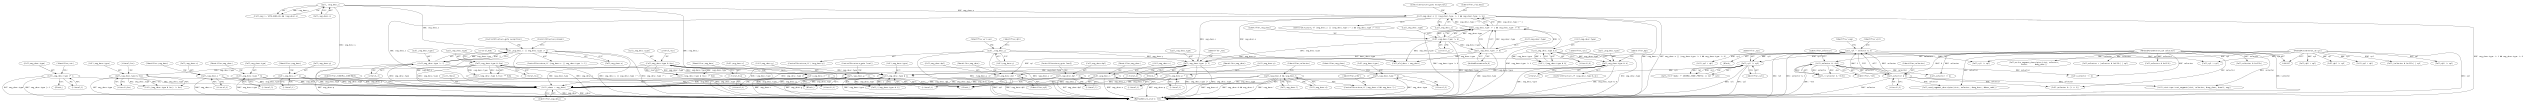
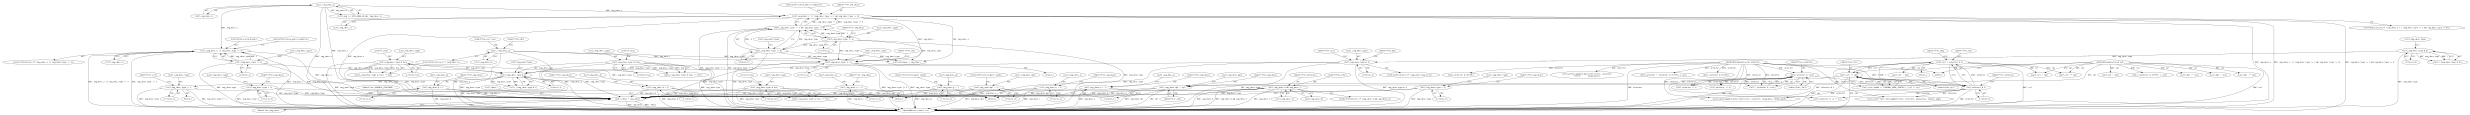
  digraph {
    fontname="Source Code Pro"
    node [fontname="Source Code Pro"]
    edge [fontname="Source Code Pro"]
    n1 [label="(Call,*desc = seg_desc)"]
    n2 [label="(MethodReturn,static int)"]
    n3 [label="(Identifier,seg_desc)"]
    n4 [label="(Call,!seg_desc.s)"]
    n5 [label="(Call,seg_desc.s || (seg_desc.type != 1 && seg_desc.type != 9))"]
    n6 [label="(Call,seg_desc.s || seg_desc.type != 2)"]
    n7 [label="(Call,seg <= VCPU_SREG_GS && !seg_desc.s)"]
    n8 [label="(Call,seg_desc.s)"]
    n9 [label="(Call,seg_desc.type |= 2)"]
    n10 [label="(Call,old_desc = seg_desc)"]
    n11 [label="(Call,seg_desc.type != 1 && seg_desc.type != 9)"]
    n12 [label="(ControlStructure,if (seg_desc.s || (seg_desc.type != 1 && seg_desc.type != 9)))"]
    n13 [label="(Call,seg_desc.s)"]
    n14 [label="(Call,seg_desc.type != 2)"]
    n15 [label="(ControlStructure,if (seg_desc.s || seg_desc.type != 2))"]
    n16 [label="(Call,seg_desc.s)"]
    n17 [label="(Call,!seg_desc.p)"]
    n18 [label="(ControlStructure,if (!seg_desc.p))"]
    n19 [label="(Call,seg_desc.p)"]
    n20 [label="(Call,seg_desc.type & 1)"]
    n21 [label="(Literal,2)"]
    n22 [label="(Block,)"]
    n23 [label="(Call,seg_desc.d = 1)"]
    n24 [label="(Block,)"]
    n25 [label="(Literal,1)"]
    n26 [label="(Call,seg_desc.type = 3)"]
    n27 [label="(Literal,3)"]
    n28 [label="(Call,seg_desc.type != 4)"]
    n29 [label="(Call,seg_desc.type != 9)"]
    n30 [label="(Literal,1)"]
-   n31 [label="(MethodParameterIn,9)"]
+   n31 [label="(Literal,9)"]
    n32 [label="(Call,seg_desc.p = 1)"]
    n33 [label="(Literal,1)"]
    n34 [label="(Block,)"]
    n35 [label="(Call,seg_desc.type |= 1)"]
    n36 [label="(Call,!(seg_desc.type & 1))"]
    n37 [label="(Literal,1)"]
    n38 [label="(Literal,1)"]
    n39 [label="(Block,)"]
    n40 [label="(Call,seg_desc.type & 0xa)"]
    n41 [label="(Call,seg_desc.type & 0xc)"]
    n42 [label="(Literal,0xa)"]
    n43 [label="(Call,(seg_desc.type & 0xa) == 0x8)"]
    n44 [label="(Literal,0xc)"]
    n45 [label="(Call,(seg_desc.type & 0xc) != 0xc)"]
    n46 [label="(Call,seg_desc.type & 0xa)"]
    n47 [label="(Literal,0xa)"]
    n48 [label="(Call,(seg_desc.type & 0xa) != 0x2)"]
    n49 [label="(Call,seg_desc.type & 4)"]
    n50 [label="(Literal,4)"]
    n51 [label="(ControlStructure,if (seg_desc.type & 4))"]
    n52 [label="(Call,seg_desc.type & 8)"]
    n53 [label="(Call,!(seg_desc.type & 8))"]
    n54 [label="(Literal,8)"]
    n55 [label="(Literal,2)"]
    n56 [label="(Call,seg_desc.s = 1)"]
    n57 [label="(Literal,1)"]
    n58 [label="(Call,seg_desc.g = 1)"]
    n59 [label="(Literal,1)"]
    n60 [label="(Call,seg_desc.dpl = cpl)"]
    n61 [label="(Identifier,cpl)"]
    n62 [label="(Call,rpl != cpl)"]
    n63 [label="(Call,ctxt->mode != X86EMUL_MODE_PROT64 || rpl != cpl)"]
    n64 [label="(Identifier,cpl)"]
    n65 [label="(Call,rpl = selector & 3)"]
    n66 [label="(Call,selector & 3)"]
    n67 [label="(Call,rpl > dpl)"]
    n68 [label="(Call,rpl > cpl)"]
    n69 [label="(Block,)"]
    n70 [label="(Call,rpl != cpl)"]
    n71 [label="(Call,ctxt->ops->set_segment(ctxt, selector, &seg_desc, base3, seg))"]
    n72 [label="(Call,read_segment_descriptor(ctxt, selector, &seg_desc, &desc_addr))"]
    n73 [label="(Literal,3)"]
    n74 [label="(Call,selector & (1 << 2))"]
    n75 [label="(Call,selector & ~0x3)"]
    n76 [label="(Call,selector << 4)"]
    n77 [label="(Call,!(selector & ~0x3))"]
    n78 [label="(Call,selector << 4)"]
    n79 [label="(Identifier,~0x3)"]
    n80 [label="(MethodParameterIn,u16 selector)"]
    n81 [label="(Call,selector & 0xfffc)"]
    n82 [label="(Call,write_segment_descriptor(ctxt, selector,\n\t\t\t\t\t\t       &seg_desc))"]
    n83 [label="(Call,selector = (selector & 0xfffc) | cpl)"]
    n84 [label="(Call,selector & 0xfffc)"]
    1000117
    n86 [label="(MethodParameterIn,u8 cpl)"]
    n87 [label="(Call,dpl > cpl)"]
    n88 [label="(Call,dpl != cpl)"]
    n89 [label="(Call,cpl > dpl)"]
    n90 [label="(Call,(selector & 0xfffc) | cpl)"]
    n91 [label="(Call,dpl != cpl)"]
    n92 [label="(Call,seg_desc.dpl = 3)"]
    n93 [label="(Literal,3)"]
    n94 [label="(Call,seg_desc.d && seg_desc.l)"]
    n95 [label="(ControlStructure,if (seg_desc.d && seg_desc.l))"]
    n96 [label="(Call,seg_desc.l)"]
    n97 [label="(Call,seg_desc.d)"]
    n98 [label="(Call,seg_desc.s = 1)"]
    n99 [label="(Literal,1)"]
    n100 [label="(Call,seg_desc.p = 1)"]
    n101 [label="(Literal,1)"]
    n102 [label="(Call,seg_desc.type = 3)"]
    n103 [label="(Literal,3)"]
    n104 [label="(Call,seg_desc.type)"]
    n105 [label="(Call,*desc)"]
    n106 [label="(Call,seg_desc.d)"]
    n107 [label="(Call,seg_desc.s)"]
    n108 [label="(Identifier,selector)"]
    n109 [label="(Call,seg_desc.s)"]
    n110 [label="(Identifier,seg_desc)"]
    n111 [label="(ControlStructure,goto load;)"]
    n112 [label="(Identifier,rpl)"]
    n113 [label="(Call,seg_desc.p)"]
    n114 [label="(ControlStructure,break;)"]
    n115 [label="(Identifier,seg_desc)"]
    n116 [label="(ControlStructure,goto load;)"]
    n117 [label="(Call,seg_desc.type)"]
    n118 [label="(Literal,0x8)"]
    n119 [label="(Identifier,selector)"]
    n120 [label="(Identifier,efer)"]
    n121 [label="(Call,seg_desc.dpl)"]
    n122 [label="(Identifier,seg_desc)"]
    n123 [label="(Identifier,seg_desc)"]
    n124 [label="(Identifier,seg_desc)"]
    n125 [label="(Identifier,err_vec)"]
    n126 [label="(Literal,0xc)"]
    n127 [label="(Identifier,ret)"]
    n128 [label="(Call,seg_desc.type)"]
    n129 [label="(Call,seg_desc.type)"]
    n130 [label="(Call,seg_desc.g)"]
    n131 [label="(Identifier,dpl)"]
    n132 [label="(ControlStructure,goto exception;)"]
    n133 [label="(Call,seg_desc.type)"]
    n134 [label="(Call,seg_desc.type)"]
    n135 [label="(Identifier,ret)"]
    n136 [label="(Identifier,seg_desc)"]
    n137 [label="(Call,seg_desc.type)"]
    n138 [label="(Identifier,old_desc)"]
    n139 [label="(Identifier,seg_desc)"]
    n140 [label="(Call,seg_desc.type)"]
    n141 [label="(Call,seg_desc.type)"]
    n142 [label="(Call,seg_desc.type)"]
    n143 [label="(Identifier,selector)"]
    n144 [label="(Call,seg_desc.p)"]
    n145 [label="(Identifier,seg_desc)"]
    n146 [label="(Call,seg_desc.type)"]
    n147 [label="(ControlStructure,goto exception;)"]
    n148 [label="(Call,seg_desc.dpl)"]
    n149 [label="(Identifier,rpl)"]
    n150 [label="(Call,seg_desc.type)"]
    n151 [label="(Identifier,dpl)"]
    n152 [label="(Call,seg_desc.type)"]
    n153 [label="(Identifier,seg_desc)"]
    n154 [label="(Literal,0x2)"]
    n155 [label="(Identifier,rpl)"]
    n156 [label="(Identifier,X86EMUL_CONTINUE)"]
    n157 [label="(Identifier,seg)"]
    n1 -> n2 [label="DDG: seg_desc"]
    n1 -> n2 [label="DDG: *desc"]
    n1 -> n3 [label="CFG: "]
    n3 -> n1 [label="AST: "]
    n4 -> n1 [label="DDG: seg_desc.s"]
    n4 -> n2 [label="DDG: seg_desc.s"]
    n4 -> n5 [label="DDG: seg_desc.s"]
    n4 -> n6 [label="DDG: seg_desc.s"]
    n4 -> n7 [label="AST: "]
    n4 -> n7 [label="DDG: seg_desc.s"]
    n4 -> n8 [label="CFG: "]
    n5 -> n1 [label="DDG: seg_desc.s"]
    n5 -> n2 [label="DDG: seg_desc.s"]
    n5 -> n2 [label="DDG: seg_desc.s || (seg_desc.type != 1 && seg_desc.type != 9)"]
    n5 -> n2 [label="DDG: seg_desc.type != 1 && seg_desc.type != 9"]
    n5 -> n9 [label="DDG: seg_desc.s"]
    n5 -> n10 [label="DDG: seg_desc.s"]
    n5 -> n11 [label="CFG: "]
    n5 -> n12 [label="AST: "]
    n5 -> n13 [label="CFG: "]
-   n6 -> n1 [label="DDG: seg_dpl.s"]
+   n6 -> n1 [label="DDG: seg_desc.s"]
    n6 -> n2 [label="DDG: seg_desc.s"]
    n6 -> n2 [label="DDG: seg_desc.s || seg_desc.type != 2"]
    n6 -> n2 [label="DDG: seg_desc.type != 2"]
    n6 -> n14 [label="CFG: "]
    n6 -> n15 [label="AST: "]
    n6 -> n16 [label="CFG: "]
    n7 -> n4 [label="CFG: "]
    n8 -> n4 [label="AST: "]
    n9 -> n1 [label="DDG: seg_desc.type"]
    n9 -> n2 [label="DDG: seg_desc.type |= 2"]
    n9 -> n2 [label="DDG: seg_desc.type"]
    n9 -> n20 [label="DDG: seg_desc.type"]
    n9 -> n21 [label="CFG: "]
    n9 -> n22 [label="AST: "]
    n11 -> n2 [label="DDG: seg_desc.type != 9"]
    n11 -> n2 [label="DDG: seg_desc.type != 1"]
    n11 -> n5 [label="AST: "]
    n11 -> n5 [label="DDG: seg_desc.type != 1"]
    n11 -> n5 [label="DDG: seg_desc.type != 9"]
    n11 -> n28 [label="CFG: "]
    n11 -> n29 [label="CFG: "]
    n13 -> n5 [label="AST: "]
    n14 -> n1 [label="DDG: seg_desc.type"]
    n14 -> n2 [label="DDG: seg_desc.type"]
    n14 -> n6 [label="AST: "]
    n14 -> n6 [label="DDG: seg_desc.type"]
    n14 -> n6 [label="DDG: 2"]
    n14 -> n20 [label="DDG: seg_desc.type"]
    n14 -> n55 [label="CFG: "]
    n16 -> n6 [label="AST: "]
    n17 -> n2 [label="DDG: seg_desc.p"]
    n17 -> n2 [label="DDG: !seg_desc.p"]
    n17 -> n9 [label="DDG: seg_desc.p"]
    n17 -> n10 [label="DDG: seg_desc.p"]
    n17 -> n18 [label="AST: "]
    n17 -> n19 [label="CFG: "]
    n19 -> n17 [label="AST: "]
    n20 -> n1 [label="DDG: seg_desc.type"]
    n20 -> n2 [label="DDG: seg_desc.type"]
+   n20 -> n35 [label="DDG: seg_desc.type"]
    n20 -> n36 [label="AST: "]
    n20 -> n36 [label="DDG: seg_desc.type"]
    n20 -> n36 [label="DDG: 1"]
    n20 -> n37 [label="CFG: "]
    n21 -> n9 [label="AST: "]
    n23 -> n1 [label="DDG: seg_desc.d"]
    n23 -> n2 [label="DDG: seg_desc.d"]
    n23 -> n24 [label="AST: "]
    n23 -> n25 [label="CFG: "]
    n25 -> n23 [label="AST: "]
    n26 -> n1 [label="DDG: seg_desc.type"]
    n26 -> n2 [label="DDG: seg_desc.type"]
    n26 -> n24 [label="AST: "]
    n26 -> n27 [label="CFG: "]
    n27 -> n26 [label="AST: "]
    n28 -> n2 [label="DDG: seg_desc.type"]
    n28 -> n9 [label="DDG: seg_desc.type"]
    n28 -> n10 [label="DDG: seg_desc.type"]
    n28 -> n11 [label="AST: "]
    n28 -> n11 [label="DDG: seg_desc.type"]
    n28 -> n11 [label="DDG: 1"]
    n28 -> n29 [label="DDG: seg_desc.type"]
    n28 -> n30 [label="CFG: "]
    n29 -> n2 [label="DDG: seg_desc.type"]
-   n29 -> n9 [label="DDG: desc_desc.type"]
+   n29 -> n9 [label="DDG: seg_desc.type"]
    n29 -> n10 [label="DDG: seg_desc.type"]
    n29 -> n11 [label="AST: "]
    n29 -> n11 [label="DDG: seg_desc.type"]
    n29 -> n11 [label="DDG: 9"]
    n29 -> n31 [label="CFG: "]
    n30 -> n28 [label="AST: "]
    n31 -> n29 [label="AST: "]
    n32 -> n1 [label="DDG: seg_desc.p"]
    n32 -> n2 [label="DDG: seg_desc.p"]
    n32 -> n33 [label="CFG: "]
    n32 -> n34 [label="AST: "]
    n33 -> n32 [label="AST: "]
    n35 -> n1 [label="DDG: seg_desc.type"]
    n35 -> n2 [label="DDG: seg_desc.type |= 1"]
    n35 -> n2 [label="DDG: seg_desc.type"]
    n35 -> n38 [label="CFG: "]
    n35 -> n39 [label="AST: "]
    n36 -> n20 [label="CFG: "]
    n37 -> n20 [label="AST: "]
    n38 -> n35 [label="AST: "]
    n40 -> n1 [label="DDG: seg_desc.type"]
    n40 -> n2 [label="DDG: seg_desc.type"]
    n40 -> n20 [label="DDG: seg_desc.type"]
    n40 -> n41 [label="DDG: seg_desc.type"]
    n40 -> n42 [label="CFG: "]
    n40 -> n43 [label="AST: "]
    n40 -> n43 [label="DDG: seg_desc.type"]
    n40 -> n43 [label="DDG: 0xa"]
    n41 -> n1 [label="DDG: seg_desc.type"]
    n41 -> n2 [label="DDG: seg_desc.type"]
    n41 -> n44 [label="CFG: "]
    n41 -> n45 [label="AST: "]
    n41 -> n45 [label="DDG: seg_desc.type"]
    n41 -> n45 [label="DDG: 0xc"]
    n42 -> n40 [label="AST: "]
    n44 -> n41 [label="AST: "]
    n46 -> n1 [label="DDG: seg_desc.type"]
    n46 -> n2 [label="DDG: seg_desc.type"]
    n46 -> n20 [label="DDG: seg_desc.type"]
    n46 -> n47 [label="CFG: "]
    n46 -> n48 [label="AST: "]
    n46 -> n48 [label="DDG: seg_desc.type"]
    n46 -> n48 [label="DDG: 0xa"]
    n47 -> n46 [label="AST: "]
    n49 -> n1 [label="DDG: seg_desc.type"]
    n49 -> n2 [label="DDG: seg_desc.type & 4"]
    n49 -> n2 [label="DDG: seg_desc.type"]
    n49 -> n20 [label="DDG: seg_desc.type"]
    n49 -> n50 [label="CFG: "]
    n49 -> n51 [label="AST: "]
    n50 -> n49 [label="AST: "]
    n52 -> n2 [label="DDG: seg_desc.type"]
    n52 -> n49 [label="DDG: seg_desc.type"]
    n52 -> n53 [label="AST: "]
    n52 -> n53 [label="DDG: seg_desc.type"]
    n52 -> n53 [label="DDG: 8"]
    n52 -> n54 [label="CFG: "]
    n53 -> n52 [label="CFG: "]
    n54 -> n52 [label="AST: "]
    n55 -> n14 [label="AST: "]
    n56 -> n1 [label="DDG: seg_desc.s"]
    n56 -> n2 [label="DDG: seg_desc.s"]
    n56 -> n34 [label="AST: "]
    n56 -> n57 [label="CFG: "]
    n57 -> n56 [label="AST: "]
    n58 -> n1 [label="DDG: seg_desc.g"]
    n58 -> n2 [label="DDG: seg_desc.g"]
    n58 -> n24 [label="AST: "]
    n58 -> n59 [label="CFG: "]
    n59 -> n58 [label="AST: "]
    n60 -> n1 [label="DDG: seg_desc.dpl"]
    n60 -> n2 [label="DDG: cpl"]
    n60 -> n2 [label="DDG: seg_desc.dpl"]
    n60 -> n24 [label="AST: "]
    n60 -> n61 [label="CFG: "]
    n61 -> n60 [label="AST: "]
    n62 -> n2 [label="DDG: cpl"]
    n62 -> n2 [label="DDG: rpl"]
    n62 -> n60 [label="DDG: cpl"]
    n62 -> n63 [label="AST: "]
    n62 -> n63 [label="DDG: rpl"]
    n62 -> n63 [label="DDG: cpl"]
    n62 -> n64 [label="CFG: "]
    n63 -> n62 [label="CFG: "]
    n64 -> n62 [label="AST: "]
    n65 -> n2 [label="DDG: rpl"]
    n65 -> n2 [label="DDG: selector & 3"]
    n65 -> n62 [label="DDG: rpl"]
    n65 -> n66 [label="CFG: "]
    n65 -> n67 [label="DDG: rpl"]
    n65 -> n68 [label="DDG: rpl"]
    n65 -> n69 [label="AST: "]
    n65 -> n70 [label="DDG: rpl"]
    n66 -> n2 [label="DDG: selector"]
    n66 -> n65 [label="AST: "]
    n66 -> n65 [label="DDG: selector"]
    n66 -> n65 [label="DDG: 3"]
    n66 -> n71 [label="DDG: selector"]
    n66 -> n72 [label="DDG: selector"]
    n66 -> n73 [label="CFG: "]
    n66 -> n74 [label="DDG: selector"]
    n73 -> n66 [label="AST: "]
    n75 -> n2 [label="DDG: ~0x3"]
    n75 -> n66 [label="DDG: selector"]
    n75 -> n76 [label="DDG: selector"]
    n75 -> n77 [label="AST: "]
    n75 -> n77 [label="DDG: selector"]
    n75 -> n77 [label="DDG: ~0x3"]
    n75 -> n78 [label="DDG: selector"]
    n75 -> n79 [label="CFG: "]
    n77 -> n75 [label="DDG: 2"]
    n79 -> n75 [label="AST: "]
    n80 -> n2 [label="DDG: selector"]
    n80 -> n66 [label="DDG: 9"]
    n80 -> n71 [label="DDG: selector"]
    n80 -> n72 [label="DDG: selector"]
    n80 -> n74 [label="DDG: selector"]
    n80 -> n75 [label="DDG: selector"]
    n80 -> n76 [label="DDG: selector"]
    n80 -> n78 [label="DDG: selector"]
    n80 -> n81 [label="DDG: selector"]
    n80 -> n82 [label="DDG: selector"]
    n80 -> n83 [label="DDG: selector"]
    n80 -> n84 [label="DDG: selector"]
    n80 -> 1000117 [label="AST: "]
    n86 -> n2 [label="DDG: cpl"]
    n86 -> n60 [label="DDG: cpl"]
    n86 -> n62 [label="DDG: cpl"]
    n86 -> n68 [label="DDG: cpl"]
    n86 -> n70 [label="DDG: cpl"]
    n86 -> 1000117 [label="AST: "]
    n86 -> n87 [label="DDG: cpl"]
    n86 -> n88 [label="DDG: cpl"]
    n86 -> n89 [label="DDG: cpl"]
    n86 -> n90 [label="DDG: cpl"]
    n86 -> n91 [label="DDG: cpl"]
    n92 -> n1 [label="DDG: seg_desc.dpl"]
    n92 -> n2 [label="DDG: seg_desc.dpl"]
    n92 -> n34 [label="AST: "]
    n92 -> n93 [label="CFG: "]
    n93 -> n92 [label="AST: "]
    n94 -> n1 [label="DDG: seg_desc.d"]
    n94 -> n1 [label="DDG: seg_desc.l"]
    n94 -> n2 [label="DDG: seg_desc.d"]
    n94 -> n2 [label="DDG: seg_desc.d && seg_desc.l"]
    n94 -> n2 [label="DDG: seg_desc.l"]
    n94 -> n95 [label="AST: "]
    n94 -> n96 [label="CFG: "]
    n94 -> n97 [label="CFG: "]
    n96 -> n94 [label="AST: "]
    n97 -> n94 [label="AST: "]
    n98 -> n1 [label="DDG: seg_desc.s"]
    n98 -> n2 [label="DDG: seg_desc.s"]
    n98 -> n24 [label="AST: "]
    n98 -> n99 [label="CFG: "]
    n99 -> n98 [label="AST: "]
    n100 -> n1 [label="DDG: seg_desc.p"]
    n100 -> n2 [label="DDG: seg_desc.p"]
    n100 -> n24 [label="AST: "]
    n100 -> n101 [label="CFG: "]
    n101 -> n100 [label="AST: "]
    n102 -> n1 [label="DDG: seg_desc.type"]
    n102 -> n2 [label="DDG: seg_desc.type"]
    n102 -> n34 [label="AST: "]
    n102 -> n103 [label="CFG: "]
    n103 -> n102 [label="AST: "]
    n104 -> n102 [label="AST: "]
    n105 -> n1 [label="AST: "]
    n106 -> n23 [label="AST: "]
    n107 -> n98 [label="AST: "]
    n108 -> n94 [label="CFG: "]
    n109 -> n56 [label="AST: "]
    n110 -> n56 [label="CFG: "]
    n111 -> n58 [label="CFG: "]
    n112 -> n65 [label="AST: "]
    n113 -> n100 [label="AST: "]
    n114 -> n6 [label="CFG: "]
    n115 -> n28 [label="CFG: "]
    n116 -> n92 [label="CFG: "]
    n117 -> n26 [label="AST: "]
    n118 -> n40 [label="CFG: "]
    n119 -> n66 [label="AST: "]
-   n120 -> n95 [label="CFG: "]
+   n120 -> n94 [label="CFG: "]
    n121 -> n92 [label="AST: "]
    n122 -> n60 [label="CFG: "]
    n123 -> n26 [label="CFG: "]
    n124 -> n32 [label="CFG: "]
    n125 -> n17 [label="CFG: "]
    n126 -> n41 [label="CFG: "]
    n127 -> n9 [label="CFG: "]
    n128 -> n20 [label="AST: "]
    n129 -> n40 [label="AST: "]
    n130 -> n58 [label="AST: "]
    n131 -> n49 [label="CFG: "]
    n132 -> n5 [label="CFG: "]
    n133 -> n41 [label="AST: "]
    n134 -> n14 [label="AST: "]
    n135 -> n35 [label="CFG: "]
    n136 -> n98 [label="CFG: "]
    n137 -> n29 [label="AST: "]
    n138 -> n5 [label="CFG: "]
    n139 -> n100 [label="CFG: "]
    n140 -> n9 [label="AST: "]
    n141 -> n35 [label="AST: "]
    n142 -> n28 [label="AST: "]
    n143 -> n75 [label="AST: "]
    n144 -> n32 [label="AST: "]
    n145 -> n102 [label="CFG: "]
    n146 -> n46 [label="AST: "]
    n147 -> n6 [label="CFG: "]
    n148 -> n60 [label="AST: "]
    n149 -> n49 [label="CFG: "]
    n150 -> n52 [label="AST: "]
    n151 -> n17 [label="CFG: "]
    n152 -> n49 [label="AST: "]
    n153 -> n23 [label="CFG: "]
    n154 -> n46 [label="CFG: "]
    n155 -> n62 [label="AST: "]
    n156 -> n1 [label="CFG: "]
    n157 -> n65 [label="CFG: "]
  }
